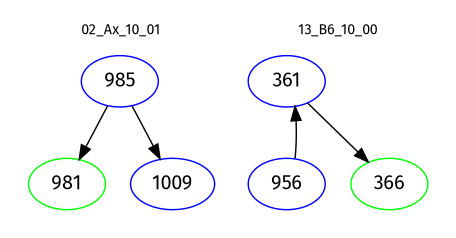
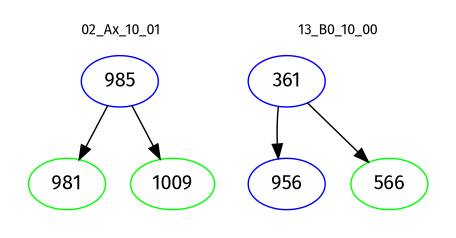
  digraph {
    fontname="Fira Sans"
    node [color=blue fontname="Fira Sans"]
    edge [color=black fontname="Fira Sans"]
    n1 [label=985]
    n2 [color=green label=981]
-   n3 [label=1009]
+   n3 [color=green label=1009]
    n4 [label=361]
    n5 [label=956]
-   n6 [color=green label=366]
+   n6 [color=green label=566]
    subgraph cluster_1 {
      color=white
      fontsize=10
      label="02_Ax_10_01"
      n1
      n2
      n3
    }
    subgraph cluster_2 {
      color=white
      fontsize=10
-     label="13_B6_10_00"
+     label="13_B0_10_00"
      n4
      n5
      n6
    }
    n1 -> n2
    n1 -> n3
-   n5 -> n4
+   n4 -> n5
    n4 -> n6
  }
